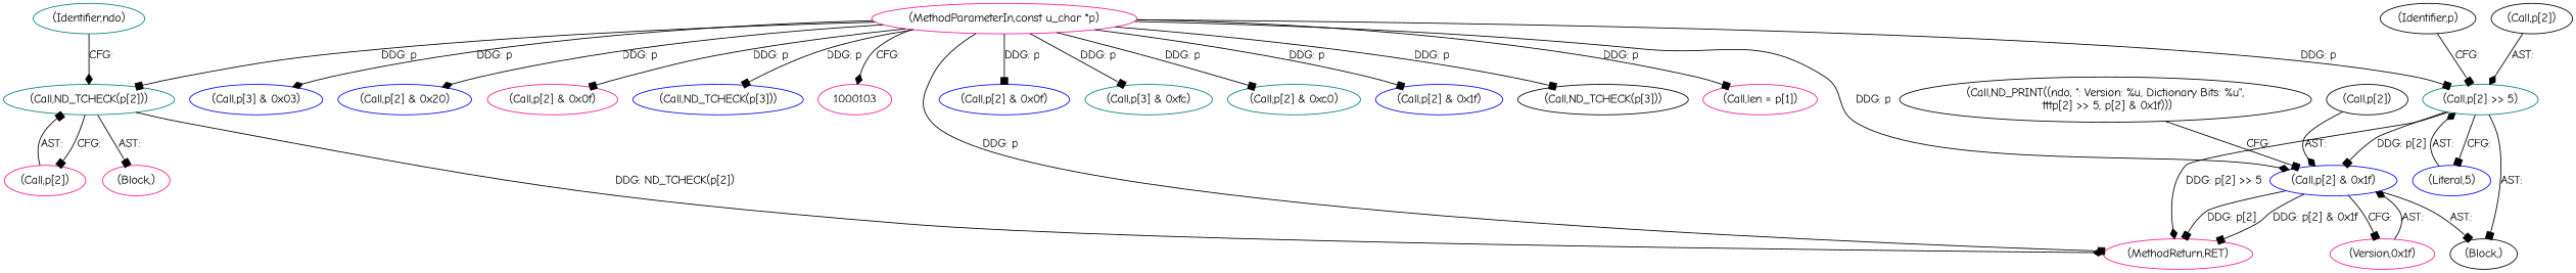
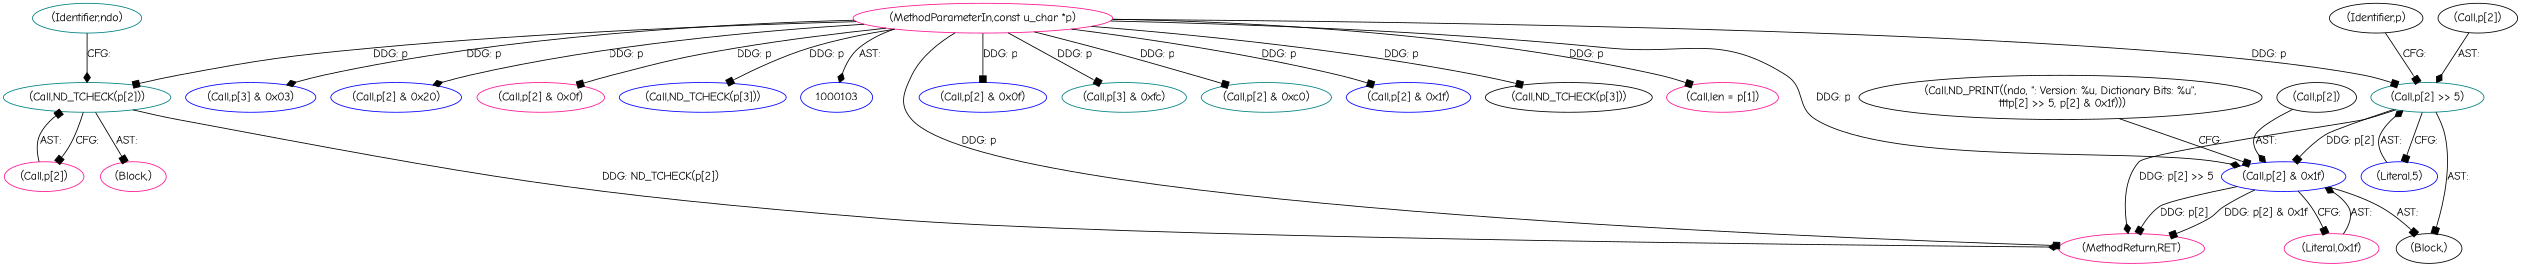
  digraph {
    fontname="Comic Neue"
    node [color=deeppink fontname="Comic Neue"]
    edge [arrowhead=box fontname="Comic Neue"]
    n1 [color=teal label="(Call,ND_TCHECK(p[2]))"]
    n2 [label="(Call,p[2])"]
    n3 [label="(Block,)"]
    n4 [label="(MethodReturn,RET)"]
    n5 [color=teal label="(Call,p[2] >> 5)"]
    n6 [color=blue label="(Call,p[2] & 0x1f)"]
    n7 [color=black label="(Block,)"]
    n8 [color=blue label="(Literal,5)"]
    n9 [label="(MethodParameterIn,const u_char *p)"]
    n10 [color=blue label="(Call,p[2] & 0x0f)"]
    n11 [color=teal label="(Call,p[3] & 0xfc)"]
    n12 [color=teal label="(Call,p[2] & 0xc0)"]
    n13 [color=blue label="(Call,p[2] & 0x1f)"]
    n14 [color=black label="(Call,ND_TCHECK(p[3]))"]
    n15 [label="(Call,len = p[1])"]
    n16 [color=blue label="(Call,p[3] & 0x03)"]
    n17 [color=blue label="(Call,p[2] & 0x20)"]
    n18 [label="(Call,p[2] & 0x0f)"]
    n19 [color=blue label="(Call,ND_TCHECK(p[3]))"]
-   1000103
-   n21 [label="(Version,0x1f)"]
+   1000103 [color=blue]
+   n21 [label="(Literal,0x1f)"]
    n22 [color=black label="(Call,p[2])"]
    n23 [color=black label="(Identifier,p)"]
    n24 [color=black label="(Call,ND_PRINT((ndo, \": Version: %u, Dictionary Bits: %u\",\n \t\t\tp[2] >> 5, p[2] & 0x1f)))"]
    n25 [color=teal label="(Identifier,ndo)"]
    n26 [color=black label="(Call,p[2])"]
    n1 -> n2 [label="CFG: "]
    n1 -> n3 [label="AST: "]
    n1 -> n4 [arrowhead=diamond label="DDG: ND_TCHECK(p[2])"]
    n2 -> n1 [label="AST: "]
    n5 -> n4 [arrowhead=diamond label="DDG: p[2] >> 5"]
    n5 -> n6 [label="DDG: p[2]"]
    n5 -> n7 [label="AST: "]
    n5 -> n8 [label="CFG: "]
    n6 -> n4 [label="DDG: p[2]"]
    n6 -> n4 [label="DDG: p[2] & 0x1f"]
    n6 -> n7 [label="AST: "]
    n6 -> n21 [label="CFG: "]
    n8 -> n5 [arrowhead=diamond label="AST: "]
    n9 -> n1 [label="DDG: p"]
    n9 -> n4 [label="DDG: p"]
    n9 -> n5 [label="DDG: p"]
    n9 -> n6 [arrowhead=diamond label="DDG: p"]
    n9 -> n10 [label="DDG: p"]
    n9 -> n11 [label="DDG: p"]
    n9 -> n12 [label="DDG: p"]
    n9 -> n13 [label="DDG: p"]
    n9 -> n14 [label="DDG: p"]
    n9 -> n15 [label="DDG: p"]
    n9 -> n16 [arrowhead=diamond label="DDG: p"]
    n9 -> n17 [arrowhead=diamond label="DDG: p"]
    n9 -> n18 [label="DDG: p"]
    n9 -> n19 [label="DDG: p"]
-   n9 -> 1000103 [arrowhead=diamond label="CFG: "]
+   n9 -> 1000103 [arrowhead=diamond label="AST: "]
    n21 -> n6 [arrowhead=diamond label="AST: "]
    n22 -> n6 [arrowhead=diamond label="AST: "]
    n23 -> n5 [label="CFG: "]
    n24 -> n6 [label="CFG: "]
    n25 -> n1 [arrowhead=diamond label="CFG: "]
    n26 -> n5 [arrowhead=diamond label="AST: "]
  }
